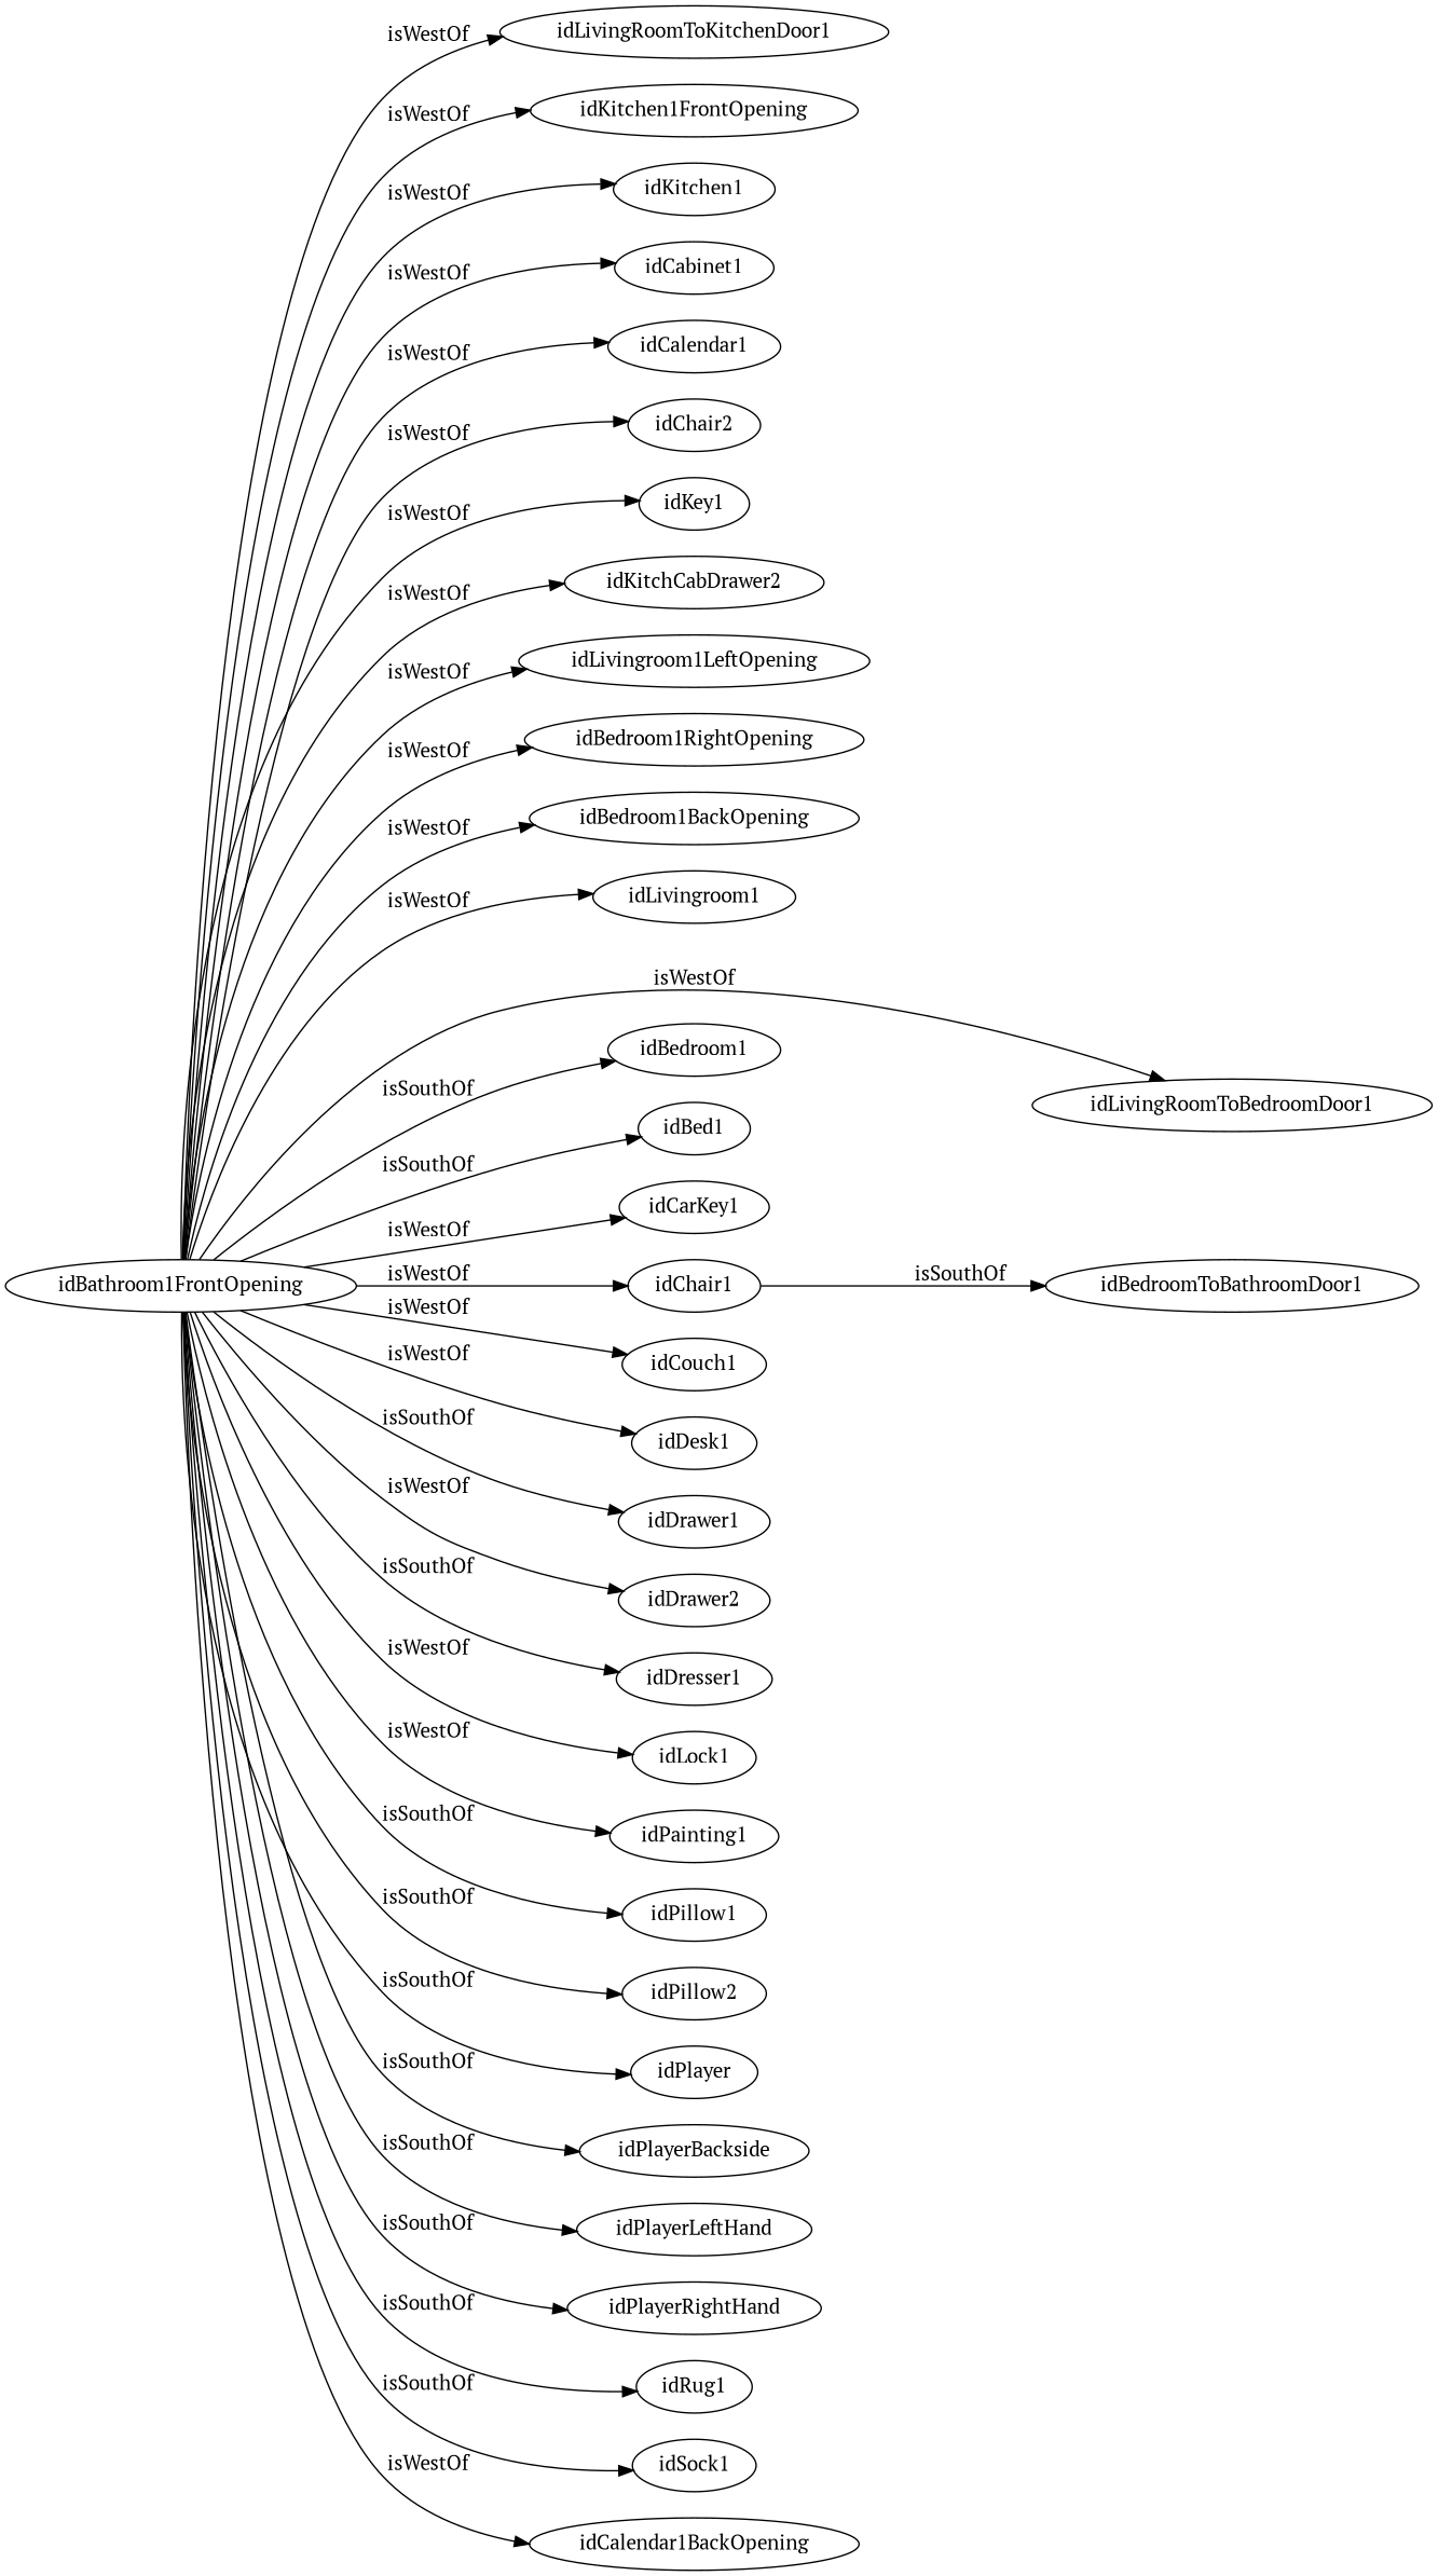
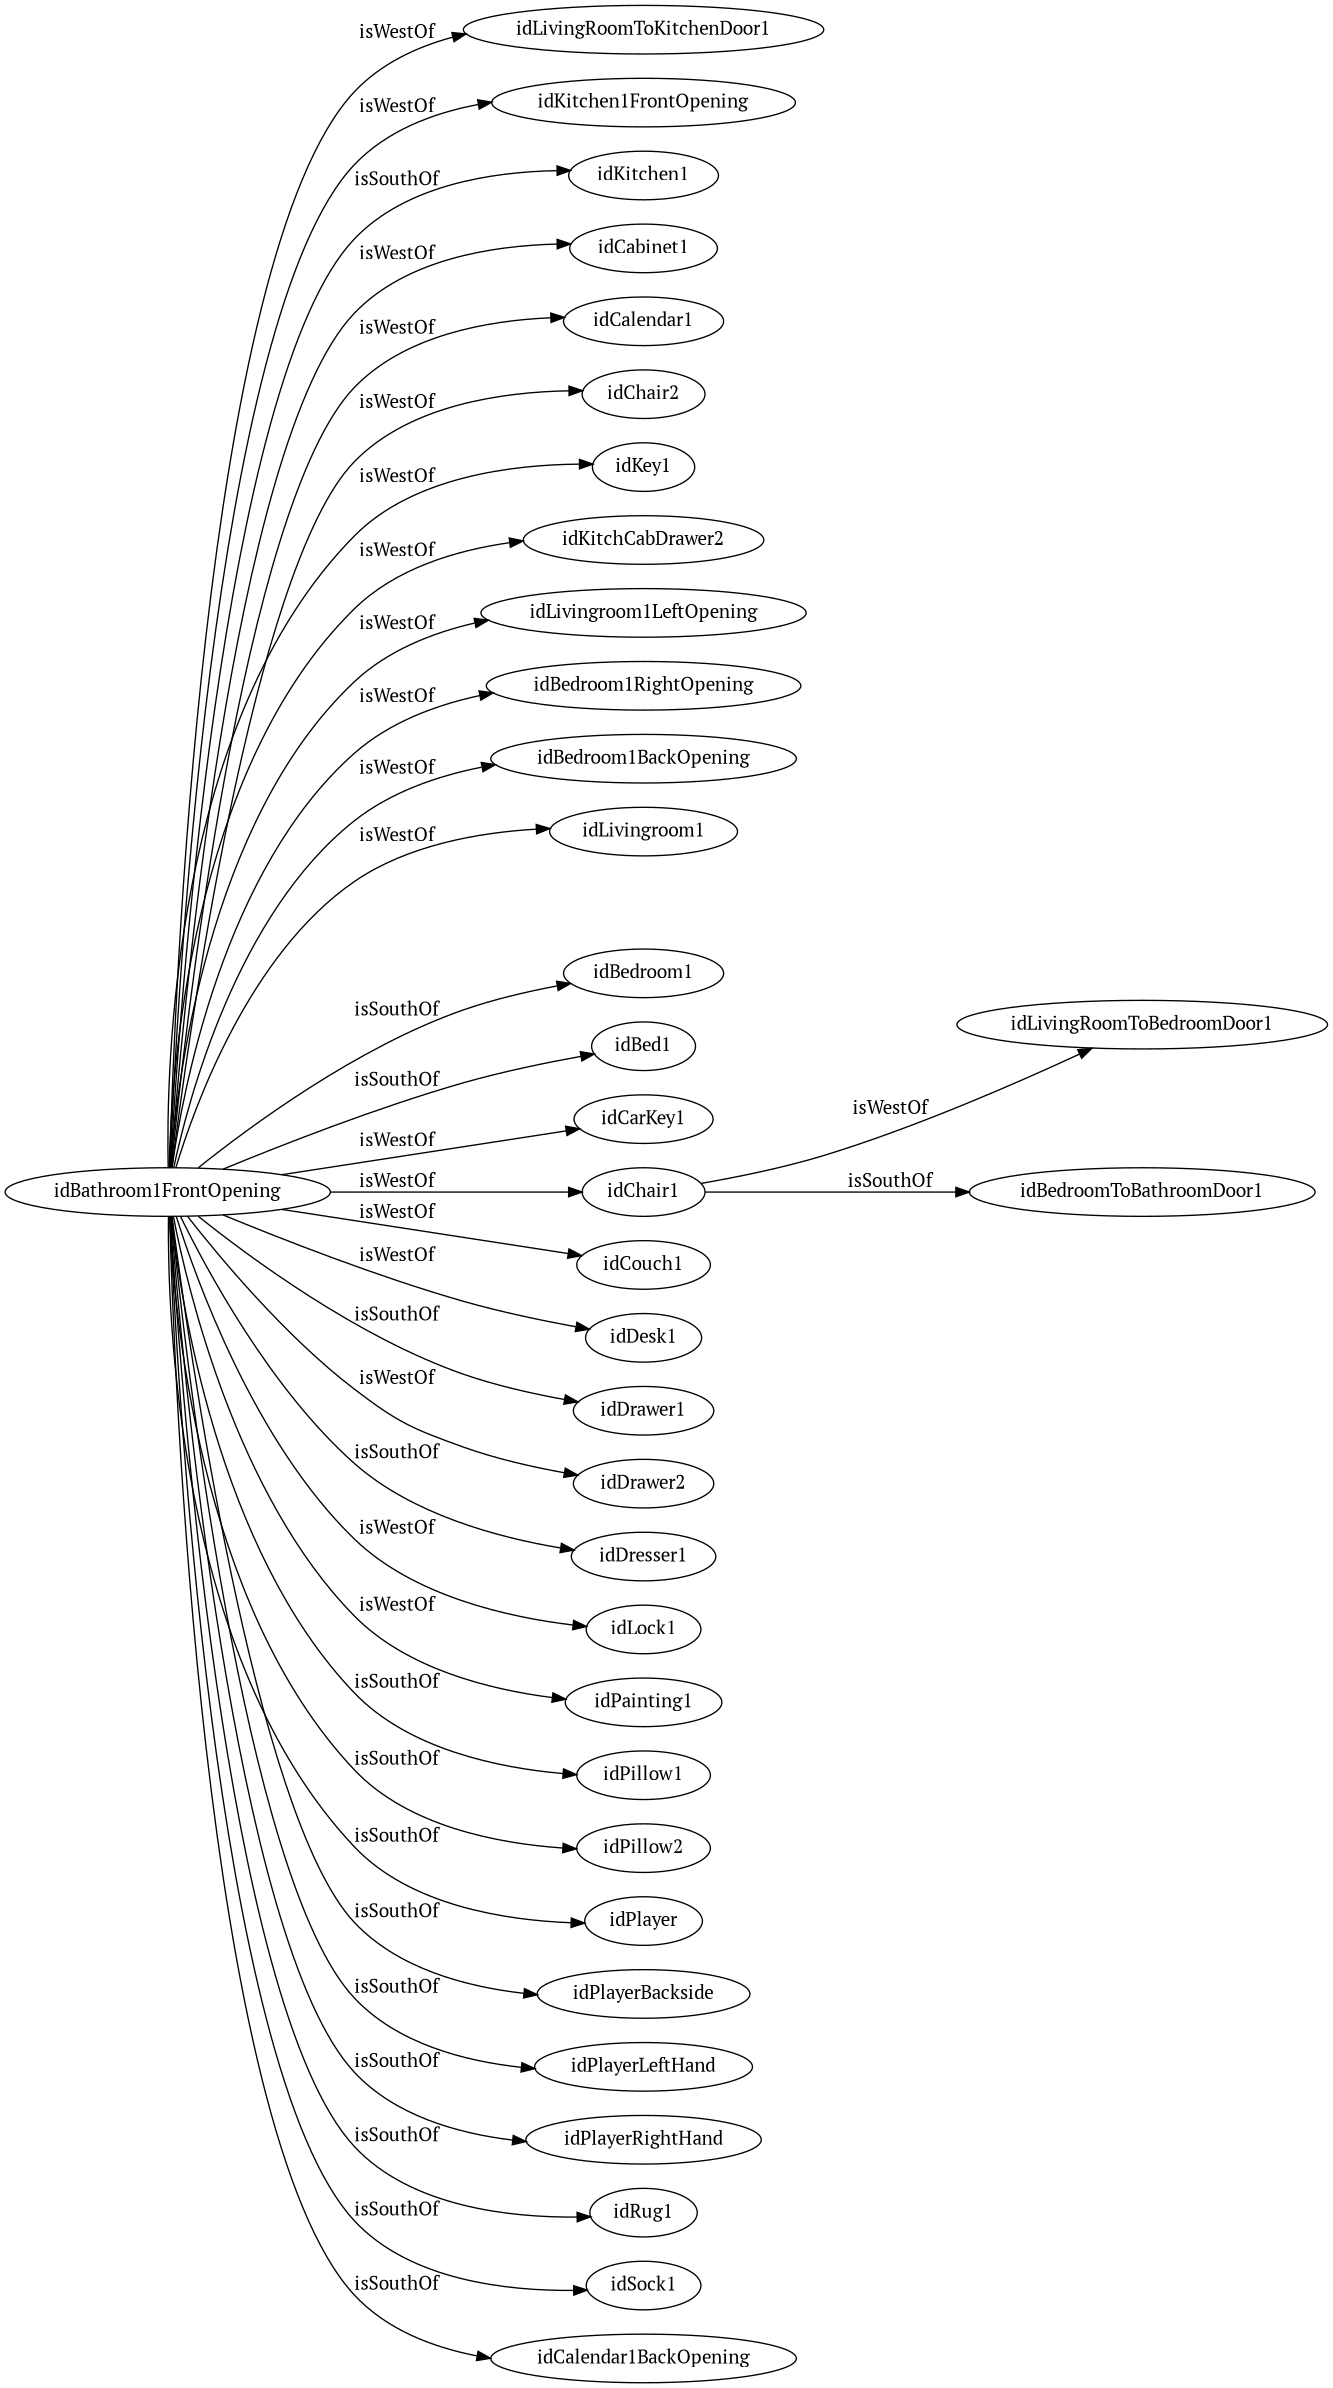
  strict digraph {
    fontname="PT Serif"
    rankdir=LR
    node [fontname="PT Serif" node_type=entity_node]
    edge [edge_type=relationship fontname="PT Serif"]
    idBathroom1FrontOpening
    idLivingRoomToKitchenDoor1
    idKitchen1FrontOpening
    idKitchen1
    idCabinet1
    idCalendar1
    idChair2
    idKey1
    n9 [label=idKitchCabDrawer2]
    idLivingroom1LeftOpening
    idBedroom1RightOpening
    idBedroom1BackOpening
    idLivingroom1
    idLivingRoomToBedroomDoor1
    idBedroom1
    idBed1
    idCarKey1
    idChair1
    idCouch1
    idDesk1
    idDrawer1
    idDrawer2
    idDresser1
    idLock1
    idPainting1
    idPillow1
    idPillow2
    idPlayer
    idPlayerBackside
    idPlayerLeftHand
    idPlayerRightHand
    idRug1
    idSock1
    n34 [label=idCalendar1BackOpening]
    idBedroomToBathroomDoor1
    idBathroom1FrontOpening -> idLivingRoomToKitchenDoor1 [label=isWestOf]
    idBathroom1FrontOpening -> idKitchen1FrontOpening [label=isWestOf]
-   idBathroom1FrontOpening -> idKitchen1 [label=isWestOf]
+   idBathroom1FrontOpening -> idKitchen1 [label=isSouthOf]
    idBathroom1FrontOpening -> idCabinet1 [label=isWestOf]
    idBathroom1FrontOpening -> idCalendar1 [label=isWestOf]
    idBathroom1FrontOpening -> idChair2 [label=isWestOf]
    idBathroom1FrontOpening -> idKey1 [label=isWestOf]
    idBathroom1FrontOpening -> n9 [label=isWestOf]
    idBathroom1FrontOpening -> idLivingroom1LeftOpening [label=isWestOf]
    idBathroom1FrontOpening -> idBedroom1RightOpening [label=isWestOf]
    idBathroom1FrontOpening -> idBedroom1BackOpening [label=isWestOf]
    idBathroom1FrontOpening -> idLivingroom1 [label=isWestOf]
-   idBathroom1FrontOpening -> idLivingRoomToBedroomDoor1 [label=isWestOf]
+   idChair1 -> idLivingRoomToBedroomDoor1 [label=isWestOf]
    idBathroom1FrontOpening -> idBedroom1 [label=isSouthOf]
    idBathroom1FrontOpening -> idBed1 [label=isSouthOf]
    idBathroom1FrontOpening -> idCarKey1 [label=isWestOf]
    idBathroom1FrontOpening -> idChair1 [label=isWestOf]
    idBathroom1FrontOpening -> idCouch1 [label=isWestOf]
    idBathroom1FrontOpening -> idDesk1 [label=isWestOf]
    idBathroom1FrontOpening -> idDrawer1 [label=isSouthOf]
    idBathroom1FrontOpening -> idDrawer2 [label=isWestOf]
    idBathroom1FrontOpening -> idDresser1 [label=isSouthOf]
    idBathroom1FrontOpening -> idLock1 [label=isWestOf]
    idBathroom1FrontOpening -> idPainting1 [label=isWestOf]
    idBathroom1FrontOpening -> idPillow1 [label=isSouthOf]
    idBathroom1FrontOpening -> idPillow2 [label=isSouthOf]
    idBathroom1FrontOpening -> idPlayer [label=isSouthOf]
    idBathroom1FrontOpening -> idPlayerBackside [label=isSouthOf]
    idBathroom1FrontOpening -> idPlayerLeftHand [label=isSouthOf]
    idBathroom1FrontOpening -> idPlayerRightHand [label=isSouthOf]
    idBathroom1FrontOpening -> idRug1 [label=isSouthOf]
    idBathroom1FrontOpening -> idSock1 [label=isSouthOf]
-   idBathroom1FrontOpening -> n34 [label=isWestOf]
+   idBathroom1FrontOpening -> n34 [label=isSouthOf]
    idChair1 -> idBedroomToBathroomDoor1 [label=isSouthOf]
  }
